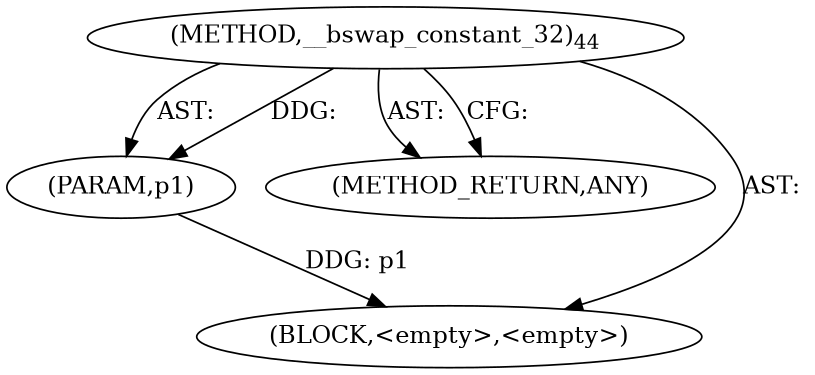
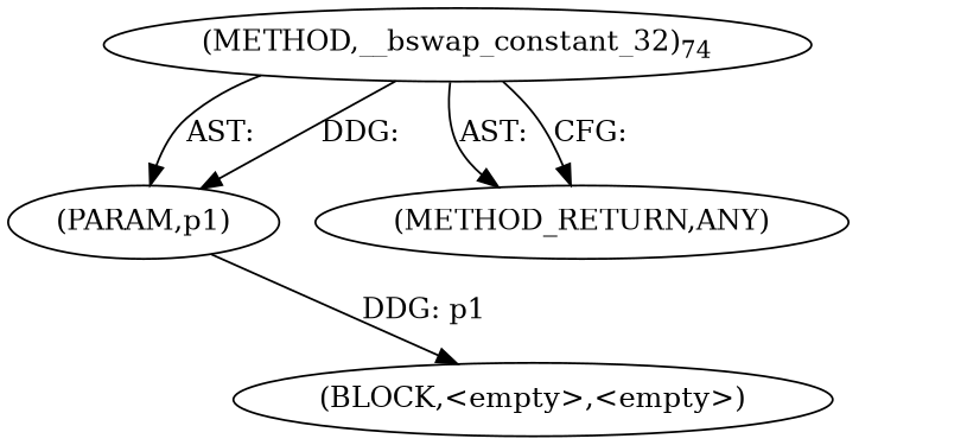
  digraph {
-   n1 [label=<(METHOD,__bswap_constant_32)<SUB>44</SUB>>]
+   n1 [label=<(METHOD,__bswap_constant_32)<SUB>74</SUB>>]
    n2 [label=<(PARAM,p1)>]
    n3 [label=<(METHOD_RETURN,ANY)>]
    n4 [label=<(BLOCK,&lt;empty&gt;,&lt;empty&gt;)>]
    n1 -> n2 [label="AST: "]
    n1 -> n2 [label="DDG: "]
    n1 -> n3 [label="AST: "]
    n1 -> n3 [label="CFG: "]
-   n1 -> n4 [label="AST: "]
    n2 -> n4 [label="DDG: p1"]
  }
